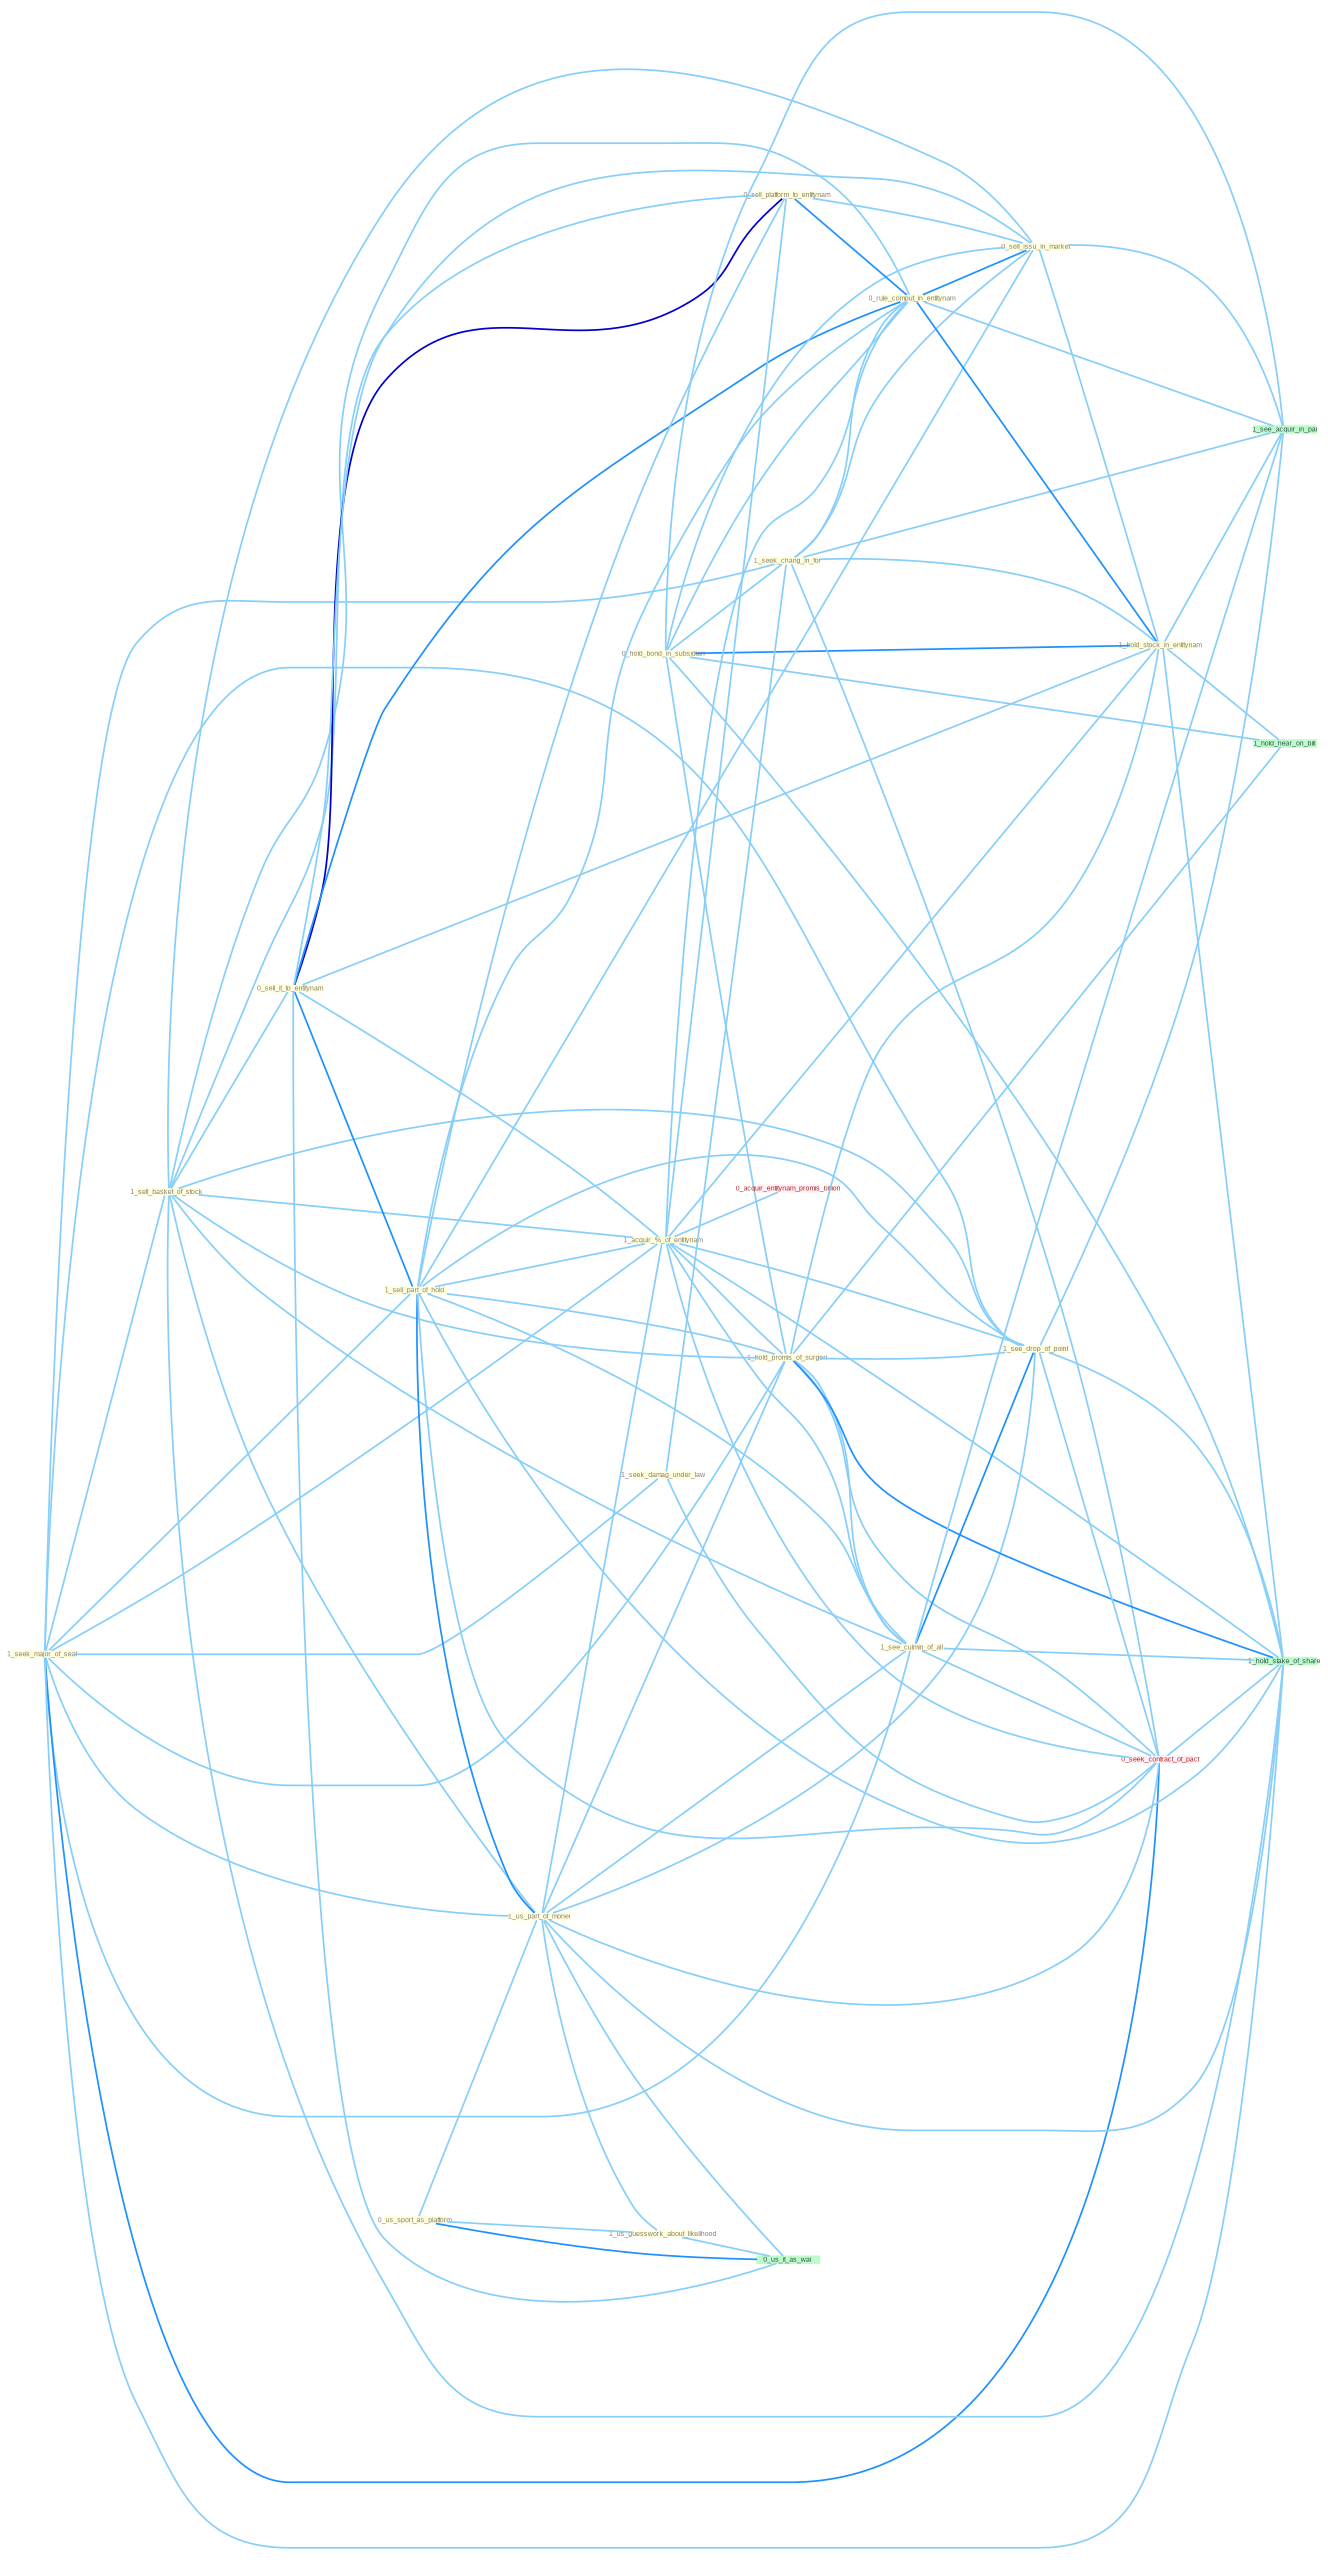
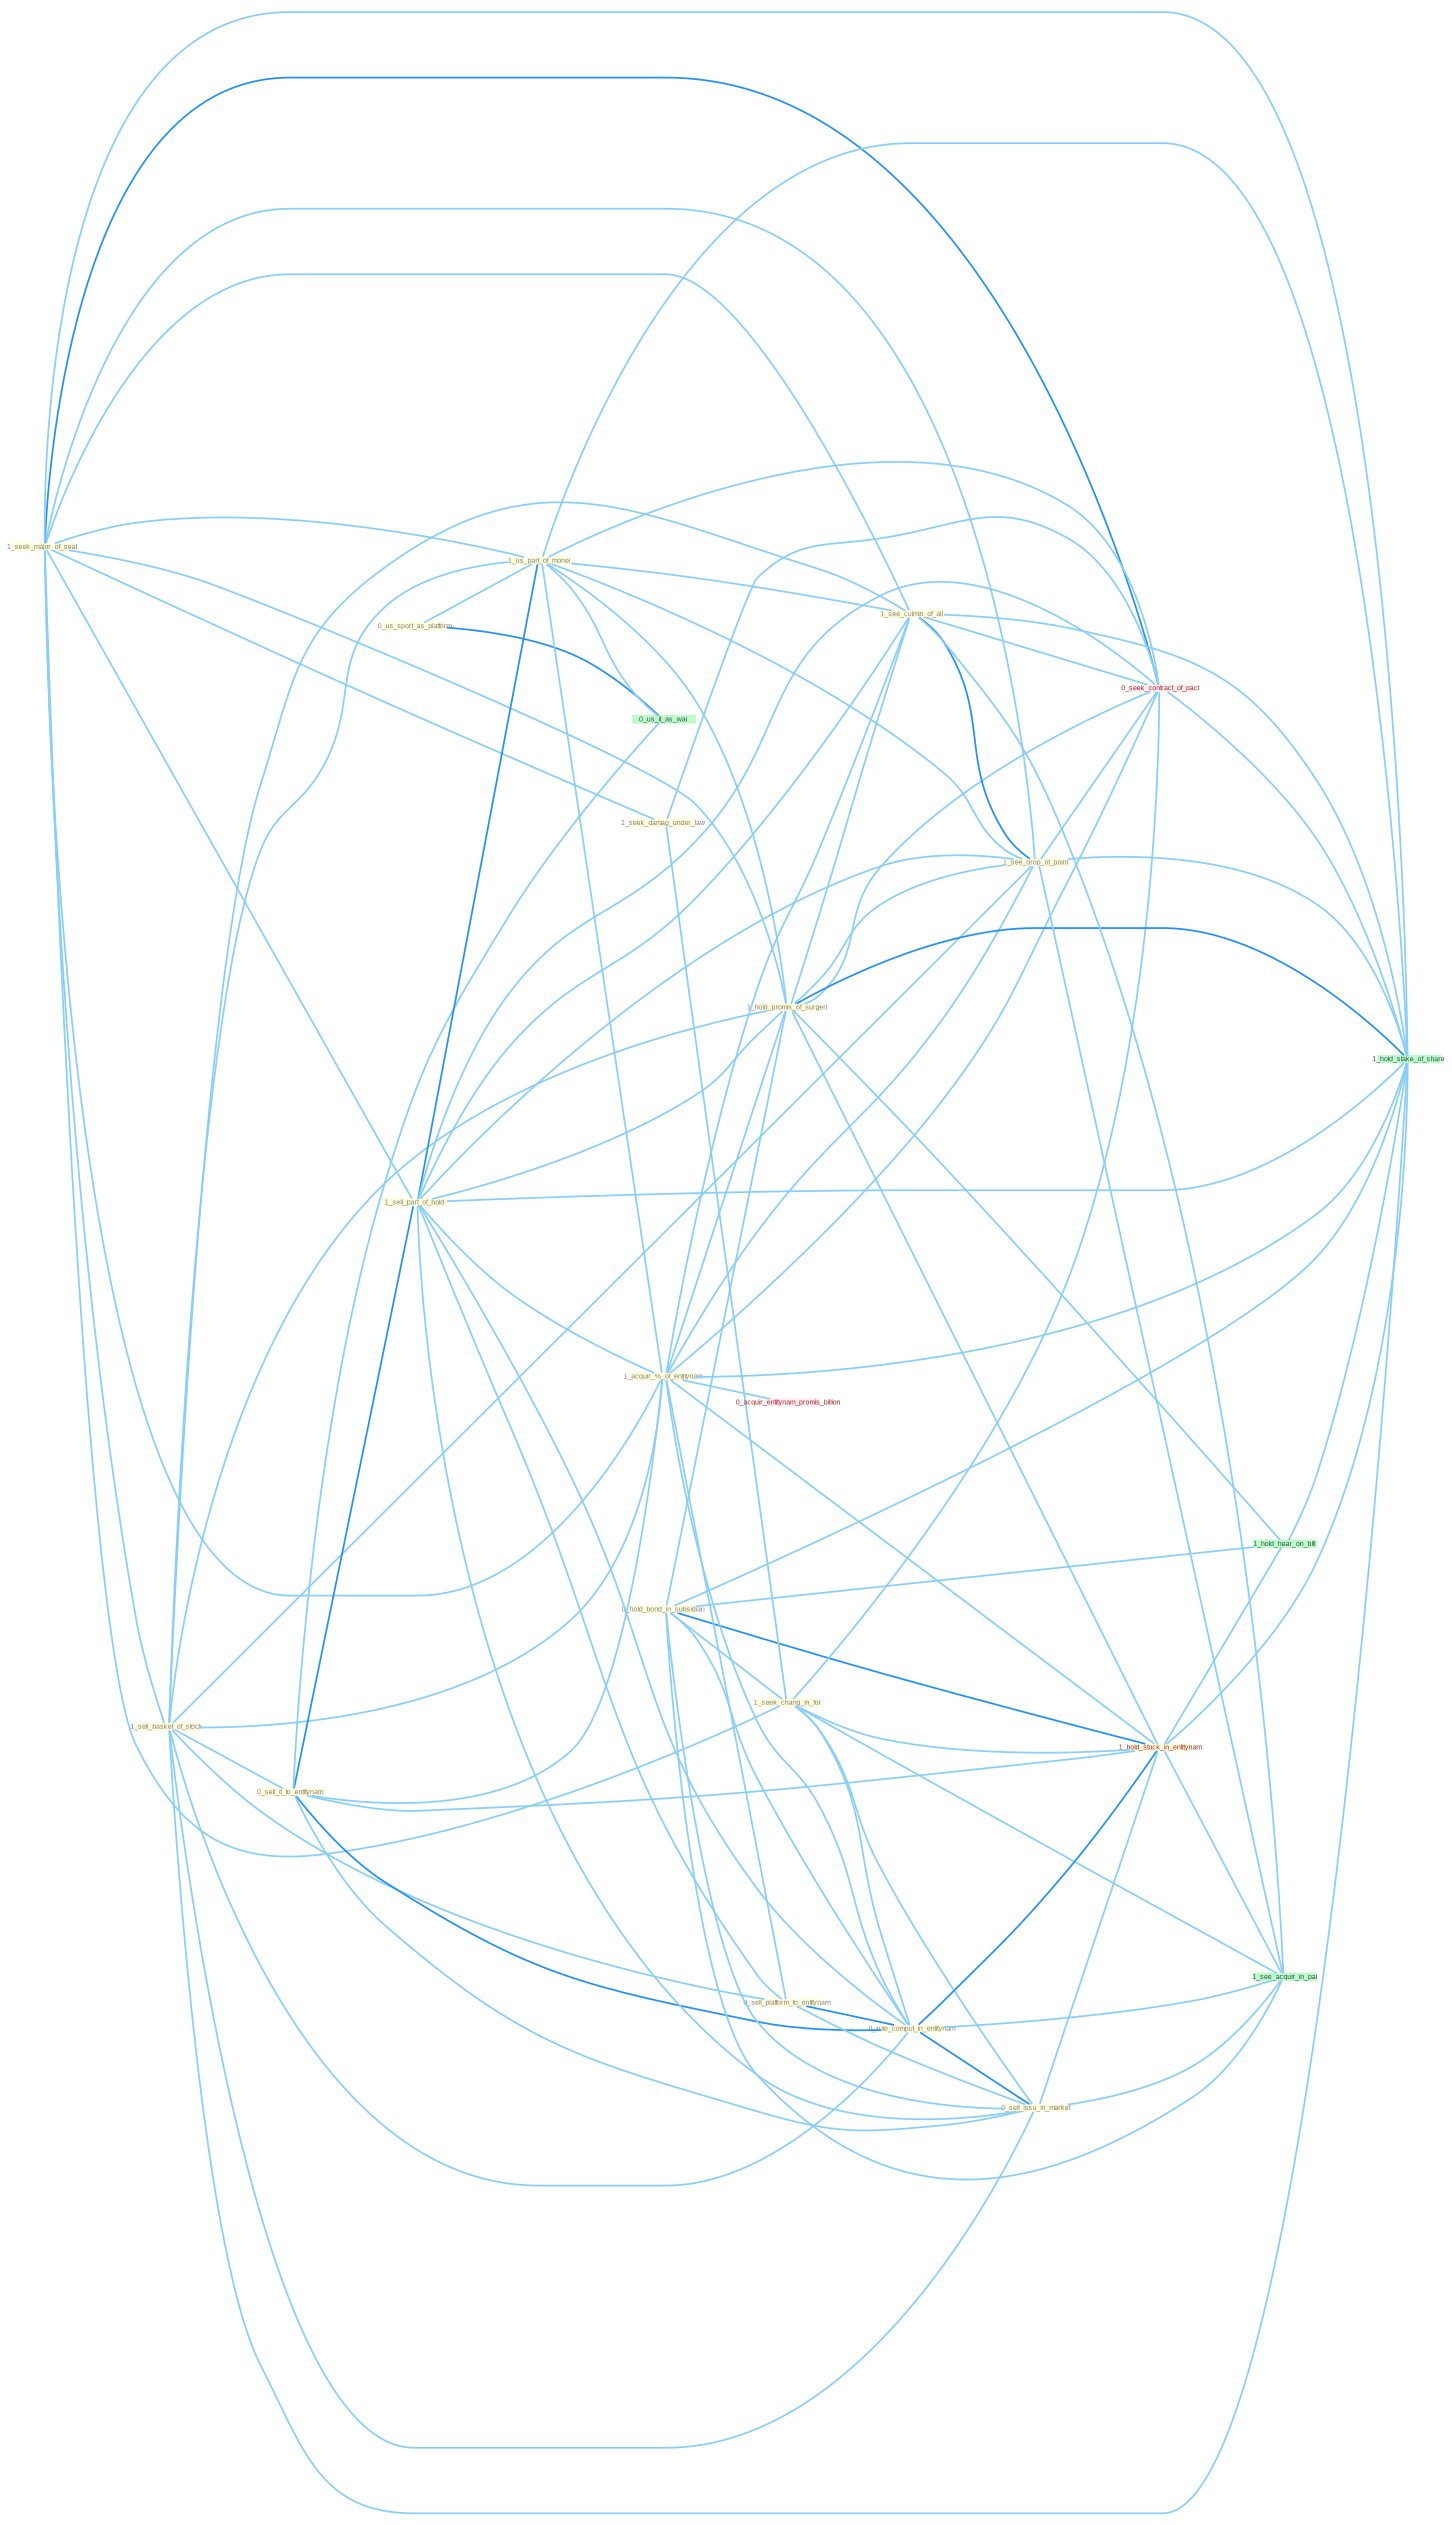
  graph {
    fontname="Liberation Sans"
    rankdir=LR
    node [color="#ffffe0" fixedsize=true fontcolor="#8b7d6b" fontname="Liberation Sans" fontsize=4 shape=polygon style=filled]
    edge [color="#87cefa" fontname="Liberation Sans" w=1]
    "1_seek_major_of_seat " [height=.06 width=.5]
    "1_sell_basket_of_stock " [height=.06 width=.5]
    "0_sell_it_to_entitynam " [height=.06 width=.5]
    "0_hold_bond_in_subsidiari " [height=.06 width=.5]
    "0_us_sport_as_platform " [height=.06 width=.5]
    "1_sell_part_of_hold " [height=.06 width=.5]
    "1_seek_damag_under_law " [height=.06 width=.5]
    "1_us_part_of_monei " [height=.06 width=.5]
    n9 [height=.06 label="1_seek_chang_in_for" width=.5]
    "1_acquir_%_of_entitynam " [height=.06 width=.5]
    "0_sell_platform_to_entitynam " [height=.06 width=.5]
    n12 [height=.06 label="0_rule_comput_in_entitynam" width=.5]
-   "1_us_guesswork_about_likelihood " [height=.06 width=.5]
    "0_sell_issu_in_market " [height=.06 width=.5]
    "1_hold_promis_of_surgeri " [height=.06 width=.5]
    "1_see_culmin_of_all " [height=.06 width=.5]
    "1_see_drop_of_point " [height=.06 width=.5]
-   "1_hold_stock_in_entitynam " [height=.06 width=.5]
+   "1_hold_stock_in_entitynam " [fontcolor="#b22222" height=.06 width=.5]
    "0_seek_contract_of_pact " [color="#fff0f5" fontcolor="#b22222" height=.06 width=.5]
    n20 [color="#fff0f5" fontcolor="#b22222" height=.06 label="0_acquir_entitynam_promis_billion" width=.5]
    "1_hold_stake_of_share " [color="#BDFCC9" fontcolor="#2f4f4f" height=.06 width=.5]
    "0_us_it_as_wai " [color="#BDFCC9" fontcolor="#2f4f4f" height=.06 width=.5]
    n23 [color="#BDFCC9" fontcolor="#2f4f4f" height=.06 label="1_see_acquir_in_pai" width=.5]
    "1_hold_hear_on_bill " [color="#BDFCC9" fontcolor="#2f4f4f" height=.06 width=.5]
    subgraph sub_1 {
      "1_seek_major_of_seat "
      "1_sell_basket_of_stock "
      "0_sell_it_to_entitynam "
      "0_hold_bond_in_subsidiari "
      "0_us_sport_as_platform "
      "1_sell_part_of_hold "
      "1_seek_damag_under_law "
      "1_us_part_of_monei "
      n9
      "1_acquir_%_of_entitynam "
      "0_sell_platform_to_entitynam "
      n12
-     "1_us_guesswork_about_likelihood "
      "0_sell_issu_in_market "
      "1_hold_promis_of_surgeri "
      "1_see_culmin_of_all "
      "1_see_drop_of_point "
      "1_hold_stock_in_entitynam "
    }
    subgraph sub_2 {
      "0_seek_contract_of_pact "
      n20
    }
    "1_seek_major_of_seat " -- "1_sell_basket_of_stock "
    "1_seek_major_of_seat " -- "1_sell_part_of_hold "
    "1_seek_major_of_seat " -- "1_seek_damag_under_law "
    "1_seek_major_of_seat " -- "1_us_part_of_monei "
    "1_seek_major_of_seat " -- n9
    "1_seek_major_of_seat " -- "1_acquir_%_of_entitynam "
    "1_seek_major_of_seat " -- "1_hold_promis_of_surgeri "
    "1_seek_major_of_seat " -- "1_see_culmin_of_all "
    "1_seek_major_of_seat " -- "1_see_drop_of_point "
    "1_seek_major_of_seat " -- "0_seek_contract_of_pact " [color="#1e90ff" w=2]
    "1_seek_major_of_seat " -- "1_hold_stake_of_share "
    "1_sell_basket_of_stock " -- "0_sell_it_to_entitynam "
    "1_sell_basket_of_stock " -- "1_us_part_of_monei "
    "1_sell_basket_of_stock " -- "1_acquir_%_of_entitynam "
    "1_sell_basket_of_stock " -- "0_sell_platform_to_entitynam "
    "1_sell_basket_of_stock " -- n12
    "1_sell_basket_of_stock " -- "0_sell_issu_in_market "
    "1_sell_basket_of_stock " -- "1_hold_promis_of_surgeri "
    "1_sell_basket_of_stock " -- "1_see_culmin_of_all "
    "1_sell_basket_of_stock " -- "1_see_drop_of_point "
    "1_sell_basket_of_stock " -- "1_hold_stake_of_share "
    "0_sell_it_to_entitynam " -- "1_sell_part_of_hold " [color="#1e90ff"]
    "0_sell_it_to_entitynam " -- "1_acquir_%_of_entitynam "
-   "0_sell_it_to_entitynam " -- "0_sell_platform_to_entitynam " [color="#0000cd" w=3]
    "0_sell_it_to_entitynam " -- n12 [color="#1e90ff" w=2]
    "0_sell_it_to_entitynam " -- "0_sell_issu_in_market "
    "0_sell_it_to_entitynam " -- "1_hold_stock_in_entitynam "
    "0_sell_it_to_entitynam " -- "0_us_it_as_wai "
    "0_hold_bond_in_subsidiari " -- n9
    "0_hold_bond_in_subsidiari " -- n12
    "0_hold_bond_in_subsidiari " -- "0_sell_issu_in_market "
    "0_hold_bond_in_subsidiari " -- "1_hold_promis_of_surgeri "
    "0_hold_bond_in_subsidiari " -- "1_hold_stock_in_entitynam " [color="#1e90ff" w=2]
    "0_hold_bond_in_subsidiari " -- "1_hold_stake_of_share "
    "0_hold_bond_in_subsidiari " -- n23
    "0_hold_bond_in_subsidiari " -- "1_hold_hear_on_bill "
    "0_us_sport_as_platform " -- "1_us_part_of_monei "
-   "0_us_sport_as_platform " -- "1_us_guesswork_about_likelihood "
    "0_us_sport_as_platform " -- "0_us_it_as_wai " [color="#1e90ff" w=2]
    "1_sell_part_of_hold " -- "1_us_part_of_monei " [color="#1e90ff" w=2]
    "1_sell_part_of_hold " -- "1_acquir_%_of_entitynam "
    "1_sell_part_of_hold " -- "0_sell_platform_to_entitynam "
    "1_sell_part_of_hold " -- n12
    "1_sell_part_of_hold " -- "0_sell_issu_in_market "
    "1_sell_part_of_hold " -- "1_hold_promis_of_surgeri "
    "1_sell_part_of_hold " -- "1_see_culmin_of_all "
    "1_sell_part_of_hold " -- "1_see_drop_of_point "
    "1_sell_part_of_hold " -- "0_seek_contract_of_pact "
    "1_sell_part_of_hold " -- "1_hold_stake_of_share "
    "1_seek_damag_under_law " -- n9
    "1_seek_damag_under_law " -- "0_seek_contract_of_pact "
    "1_us_part_of_monei " -- "1_acquir_%_of_entitynam "
-   "1_us_part_of_monei " -- "1_us_guesswork_about_likelihood "
    "1_us_part_of_monei " -- "1_hold_promis_of_surgeri "
    "1_us_part_of_monei " -- "1_see_culmin_of_all "
    "1_us_part_of_monei " -- "1_see_drop_of_point "
    "1_us_part_of_monei " -- "0_seek_contract_of_pact "
    "1_us_part_of_monei " -- "1_hold_stake_of_share "
    "1_us_part_of_monei " -- "0_us_it_as_wai "
    n9 -- n12
    n9 -- "0_sell_issu_in_market "
    n9 -- "1_hold_stock_in_entitynam "
    n9 -- "0_seek_contract_of_pact "
    n9 -- n23
    "1_acquir_%_of_entitynam " -- "0_sell_platform_to_entitynam "
    "1_acquir_%_of_entitynam " -- n12
    "1_acquir_%_of_entitynam " -- "1_hold_promis_of_surgeri "
    "1_acquir_%_of_entitynam " -- "1_see_culmin_of_all "
    "1_acquir_%_of_entitynam " -- "1_see_drop_of_point "
    "1_acquir_%_of_entitynam " -- "1_hold_stock_in_entitynam "
    "1_acquir_%_of_entitynam " -- "0_seek_contract_of_pact "
    "1_acquir_%_of_entitynam " -- n20
    "1_acquir_%_of_entitynam " -- "1_hold_stake_of_share "
    "0_sell_platform_to_entitynam " -- n12 [color="#1e90ff" w=2]
    "0_sell_platform_to_entitynam " -- "0_sell_issu_in_market "
    n12 -- "0_sell_issu_in_market " [color="#1e90ff" w=2]
    n12 -- "1_hold_stock_in_entitynam " [color="#1e90ff" w=2]
    n12 -- n23
-   "1_us_guesswork_about_likelihood " -- "0_us_it_as_wai "
    "0_sell_issu_in_market " -- "1_hold_stock_in_entitynam "
    "0_sell_issu_in_market " -- n23
    "1_hold_promis_of_surgeri " -- "1_see_culmin_of_all "
    "1_hold_promis_of_surgeri " -- "1_see_drop_of_point "
    "1_hold_promis_of_surgeri " -- "1_hold_stock_in_entitynam "
    "1_hold_promis_of_surgeri " -- "0_seek_contract_of_pact "
    "1_hold_promis_of_surgeri " -- "1_hold_stake_of_share " [color="#1e90ff" w=2]
    "1_hold_promis_of_surgeri " -- "1_hold_hear_on_bill "
    "1_see_culmin_of_all " -- "1_see_drop_of_point " [color="#1e90ff" w=2]
    "1_see_culmin_of_all " -- "0_seek_contract_of_pact "
    "1_see_culmin_of_all " -- "1_hold_stake_of_share "
    "1_see_culmin_of_all " -- n23
    "1_see_drop_of_point " -- "0_seek_contract_of_pact "
    "1_see_drop_of_point " -- "1_hold_stake_of_share "
    "1_see_drop_of_point " -- n23
    "1_hold_stock_in_entitynam " -- "1_hold_stake_of_share "
    "1_hold_stock_in_entitynam " -- n23
    "1_hold_stock_in_entitynam " -- "1_hold_hear_on_bill "
    "0_seek_contract_of_pact " -- "1_hold_stake_of_share "
+   "1_hold_hear_on_bill " -- "1_hold_stake_of_share "
  }
